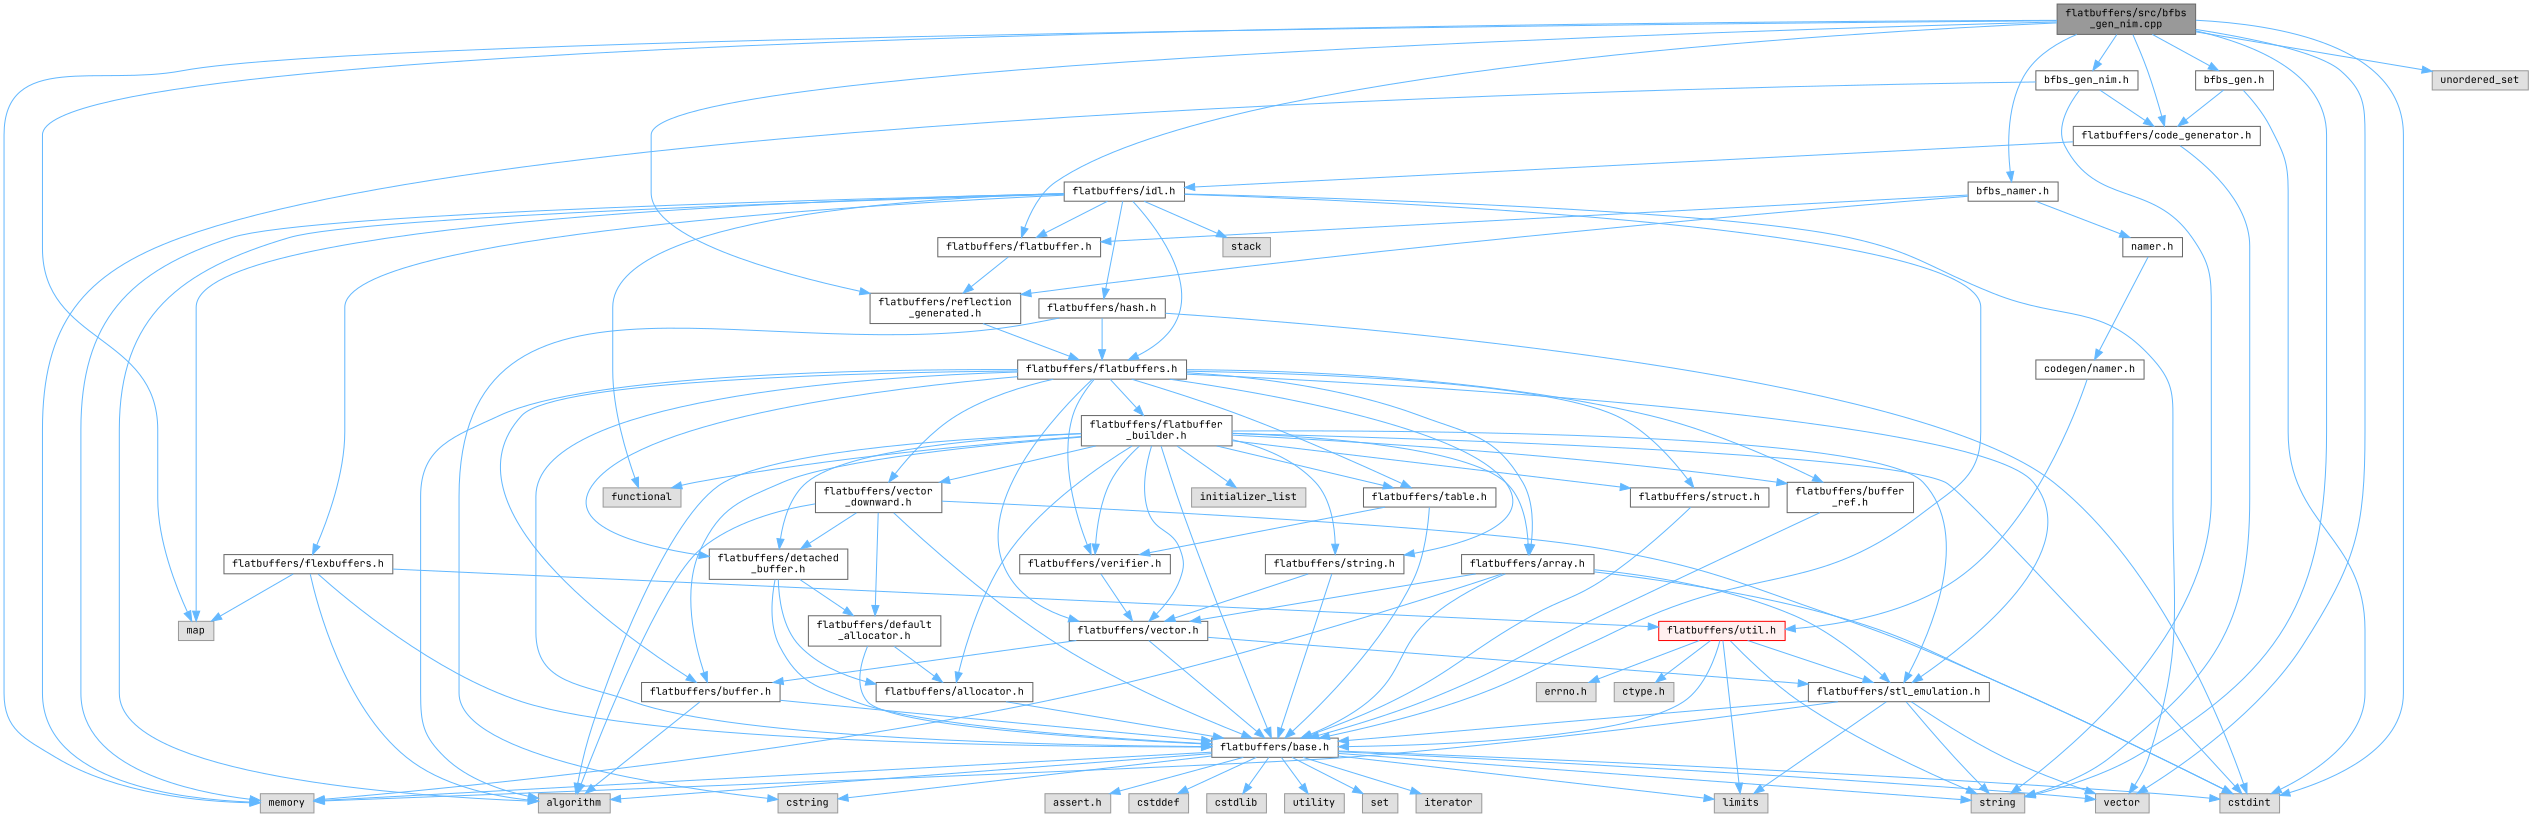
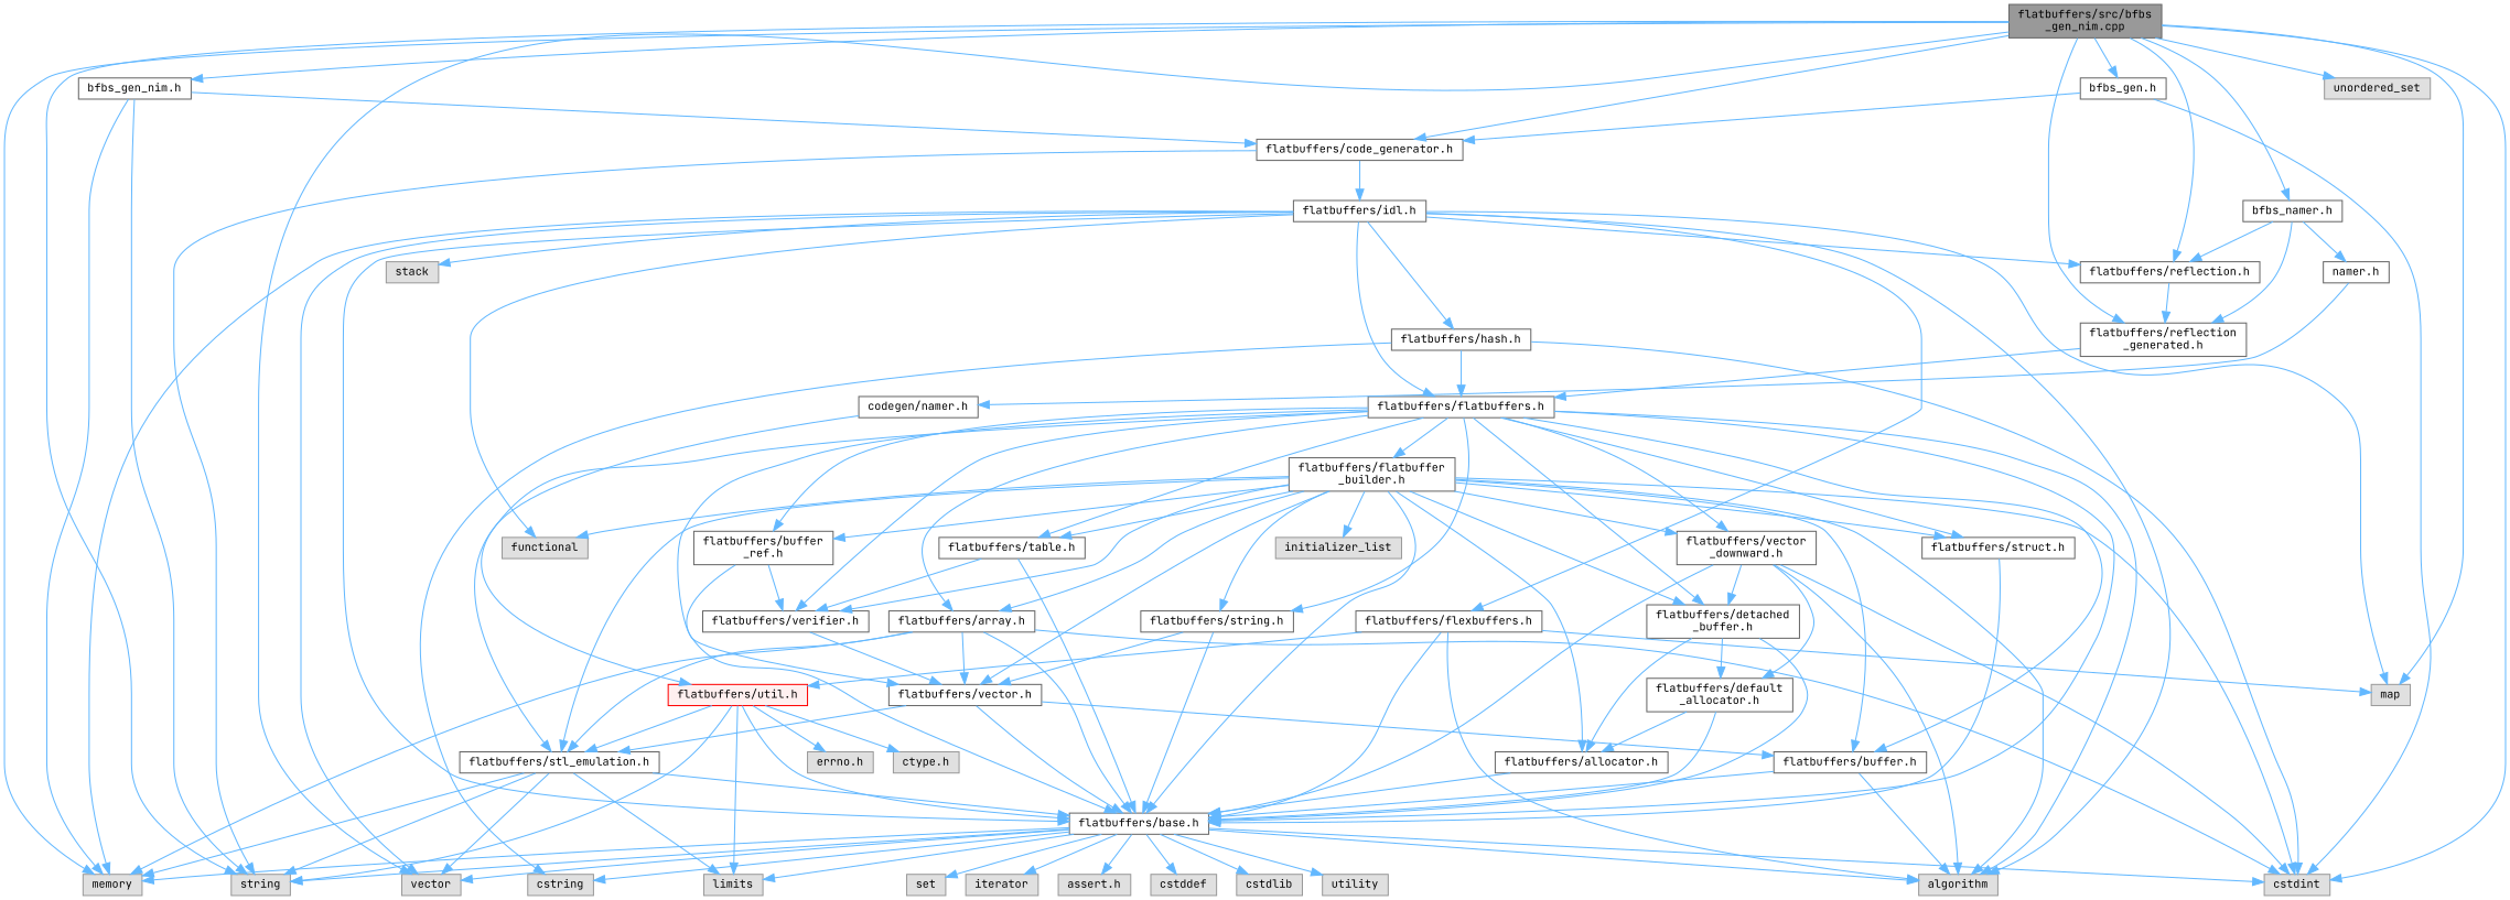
  digraph {
    fontname="JetBrains Mono"
    node [color=grey40 fillcolor=white fontname="JetBrains Mono" fontsize=10 shape=box style=filled]
    edge [color=steelblue1 fontname="JetBrains Mono" fontsize=10 labelfontname=Helvetica labelfontsize=10 style=solid]
    n1 [color=gray40 fillcolor=grey60 fontcolor=black height=0.2 label="flatbuffers/src/bfbs\l_gen_nim.cpp" width=0.4]
    n2 [height=0.2 label="bfbs_gen_nim.h" width=0.4]
    n3 [color=grey60 fillcolor="#E0E0E0" height=0.2 label=memory width=0.4]
    n4 [color=grey60 fillcolor="#E0E0E0" height=0.2 label=string width=0.4]
    n5 [height=0.2 label="flatbuffers/code_generator.h" width=0.4]
    n6 [color=grey60 fillcolor="#E0E0E0" height=0.2 label=map width=0.4]
    n7 [color=grey60 fillcolor="#E0E0E0" height=0.2 label=vector width=0.4]
    n8 [color=grey60 fillcolor="#E0E0E0" height=0.2 label=cstdint width=0.4]
-   n9 [height=0.2 label="flatbuffers/flatbuffer.h" width=0.4]
+   n9 [height=0.2 label="flatbuffers/reflection.h" width=0.4]
    n10 [height=0.2 label="flatbuffers/reflection\l_generated.h" width=0.4]
    n11 [color=grey60 fillcolor="#E0E0E0" height=0.2 label=unordered_set width=0.4]
    n12 [height=0.2 label="bfbs_gen.h" width=0.4]
    n13 [height=0.2 label="bfbs_namer.h" width=0.4]
    n14 [height=0.2 label="flatbuffers/idl.h" width=0.4]
    n15 [height=0.2 label="flatbuffers/flatbuffers.h" width=0.4]
    n16 [height=0.2 label="namer.h" width=0.4]
    n17 [color=grey60 fillcolor="#E0E0E0" height=0.2 label=algorithm width=0.4]
    n18 [color=grey60 fillcolor="#E0E0E0" height=0.2 label=functional width=0.4]
    n19 [color=grey60 fillcolor="#E0E0E0" height=0.2 label=stack width=0.4]
    n20 [height=0.2 label="flatbuffers/base.h" width=0.4]
    n21 [height=0.2 label="flatbuffers/flexbuffers.h" width=0.4]
    n22 [height=0.2 label="flatbuffers/hash.h" width=0.4]
    n23 [color=grey60 fillcolor="#E0E0E0" height=0.2 label="assert.h" width=0.4]
    n24 [color=grey60 fillcolor="#E0E0E0" height=0.2 label=cstddef width=0.4]
    n25 [color=grey60 fillcolor="#E0E0E0" height=0.2 label=cstdlib width=0.4]
    n26 [color=grey60 fillcolor="#E0E0E0" height=0.2 label=cstring width=0.4]
    n27 [color=grey60 fillcolor="#E0E0E0" height=0.2 label=utility width=0.4]
    n28 [color=grey60 fillcolor="#E0E0E0" height=0.2 label=set width=0.4]
    n29 [color=grey60 fillcolor="#E0E0E0" height=0.2 label=limits width=0.4]
    n30 [color=grey60 fillcolor="#E0E0E0" height=0.2 label=iterator width=0.4]
    n31 [height=0.2 label="flatbuffers/array.h" width=0.4]
    n32 [height=0.2 label="flatbuffers/stl_emulation.h" width=0.4]
    n33 [height=0.2 label="flatbuffers/vector.h" width=0.4]
    n34 [height=0.2 label="flatbuffers/buffer.h" width=0.4]
    n35 [height=0.2 label="flatbuffers/buffer\l_ref.h" width=0.4]
    n36 [height=0.2 label="flatbuffers/verifier.h" width=0.4]
    n37 [height=0.2 label="flatbuffers/detached\l_buffer.h" width=0.4]
    n38 [height=0.2 label="flatbuffers/flatbuffer\l_builder.h" width=0.4]
    n39 [height=0.2 label="flatbuffers/string.h" width=0.4]
    n40 [height=0.2 label="flatbuffers/struct.h" width=0.4]
    n41 [height=0.2 label="flatbuffers/table.h" width=0.4]
    n42 [height=0.2 label="flatbuffers/vector\l_downward.h" width=0.4]
    n43 [color=red fillcolor="#FFF0F0" height=0.2 label="flatbuffers/util.h" width=0.4]
    n44 [height=0.2 label="flatbuffers/allocator.h" width=0.4]
    n45 [height=0.2 label="flatbuffers/default\l_allocator.h" width=0.4]
    n46 [color=grey60 fillcolor="#E0E0E0" height=0.2 label=initializer_list width=0.4]
    n47 [color=grey60 fillcolor="#E0E0E0" height=0.2 label="ctype.h" width=0.4]
    n48 [color=grey60 fillcolor="#E0E0E0" height=0.2 label="errno.h" width=0.4]
    n49 [height=0.2 label="codegen/namer.h" width=0.4]
    n1 -> n2
    n1 -> n3
    n1 -> n4
    n1 -> n5
    n1 -> n6
    n1 -> n7
    n1 -> n8
    n1 -> n9
    n1 -> n10
    n1 -> n11
    n1 -> n12
    n1 -> n13
    n2 -> n3
    n2 -> n4
    n2 -> n5
    n5 -> n4
    n5 -> n14
    n9 -> n10
    n10 -> n15
    n12 -> n5
    n12 -> n8
    n13 -> n9
    n13 -> n10
    n13 -> n16
    n14 -> n3
    n14 -> n6
    n14 -> n7
    n14 -> n9
    n14 -> n15
    n14 -> n17
    n14 -> n18
    n14 -> n19
    n14 -> n20
    n14 -> n21
    n14 -> n22
    n15 -> n17
    n15 -> n20
    n15 -> n31
    n15 -> n32
    n15 -> n33
    n15 -> n34
    n15 -> n35
    n15 -> n36
    n15 -> n37
    n15 -> n38
    n15 -> n39
    n15 -> n40
    n15 -> n41
    n15 -> n42
    n16 -> n49
    n20 -> n3
    n20 -> n4
    n20 -> n7
    n20 -> n8
    n20 -> n17
    n20 -> n23
    n20 -> n24
    n20 -> n25
    n20 -> n26
    n20 -> n27
    n20 -> n28
    n20 -> n29
    n20 -> n30
    n21 -> n6
    n21 -> n17
    n21 -> n20
    n21 -> n43
    n22 -> n8
    n22 -> n15
    n22 -> n26
    n31 -> n3
    n31 -> n8
    n31 -> n20
    n31 -> n32
    n31 -> n33
    n32 -> n3
    n32 -> n4
    n32 -> n7
    n32 -> n20
    n32 -> n29
    n33 -> n20
    n33 -> n32
    n33 -> n34
    n34 -> n17
    n34 -> n20
    n35 -> n20
+   n35 -> n36
    n36 -> n33
    n37 -> n20
    n37 -> n44
    n37 -> n45
    n38 -> n8
    n38 -> n17
    n38 -> n18
    n38 -> n20
    n38 -> n31
    n38 -> n32
    n38 -> n33
    n38 -> n34
    n38 -> n35
    n38 -> n36
    n38 -> n37
    n38 -> n39
    n38 -> n40
    n38 -> n41
    n38 -> n42
    n38 -> n44
    n38 -> n46
    n39 -> n20
    n39 -> n33
    n40 -> n20
    n41 -> n20
    n41 -> n36
    n42 -> n8
    n42 -> n17
    n42 -> n20
    n42 -> n37
    n42 -> n45
    n43 -> n4
    n43 -> n20
    n43 -> n29
    n43 -> n32
    n43 -> n47
    n43 -> n48
    n44 -> n20
    n45 -> n20
    n45 -> n44
    n49 -> n43
  }
